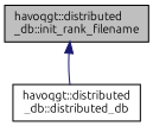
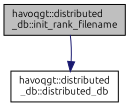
  digraph {
    rankdir=TB
    fontname=Ubuntu
    node [color=black fontname=Ubuntu fontsize=10 shape=record style=filled]
    n1 [fillcolor=grey75 fontcolor=black height=0.2 label="havoqgt::distributed\l_db::init_rank_filename" width=0.4]
    n2 [fillcolor=white height=0.2 label="havoqgt::distributed\l_db::distributed_db" width=0.4]
-   n1 -> n2 [color=midnightblue dir=back fontname=Ubuntu fontsize=10 labelfontname=Helvetica labelfontsize=10 style=solid]
+   n2 -> n1 [color=midnightblue dir=back fontname=Ubuntu fontsize=10 labelfontname=Helvetica labelfontsize=10 style=solid]
  }
